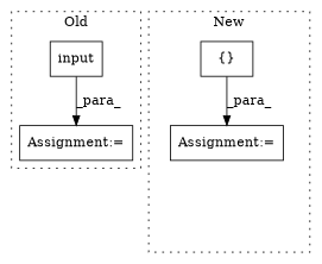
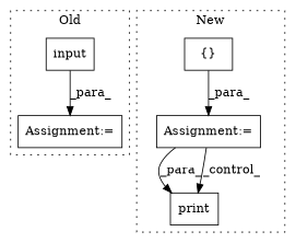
  digraph {
    node [a=32 l="6,1" shape=box]
    n1 [label=input s="1629,1643"]
    n2 [a=7 l=1 label="Assignment:=" s=1628]
    n3 [a=4 l="1,1" label="{}" s="3595,3743"]
    n4 [a=7 l="57,2" label="Assignment:=" s="3773,3844"]
+   n5 [label=print s="4098,4115"]
    subgraph cluster_1 {
      label=Old
      style=dotted
      n1
      n2
    }
    subgraph cluster_2 {
      label=New
      style=dotted
      n3
      n4
+     n5
    }
    n1 -> n2 [label=_para_]
    n3 -> n4 [label=_para_]
+   n4 -> n5 [label=_para_]
+   n4 -> n5 [label=_control_]
  }
